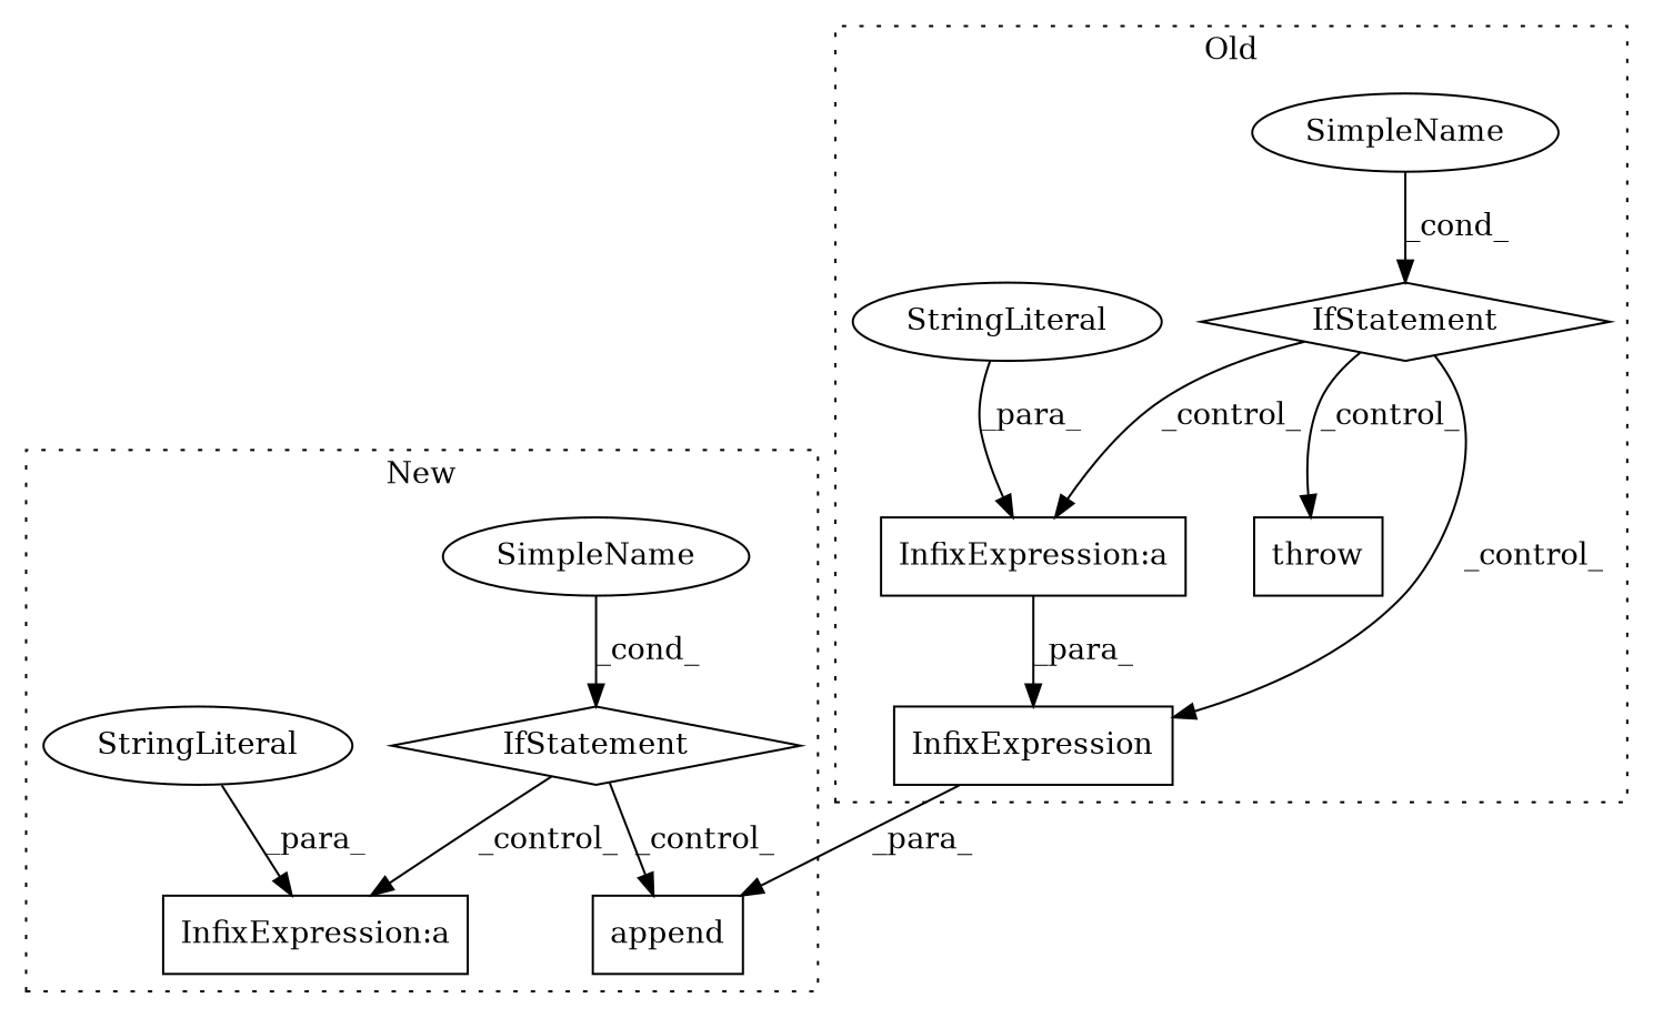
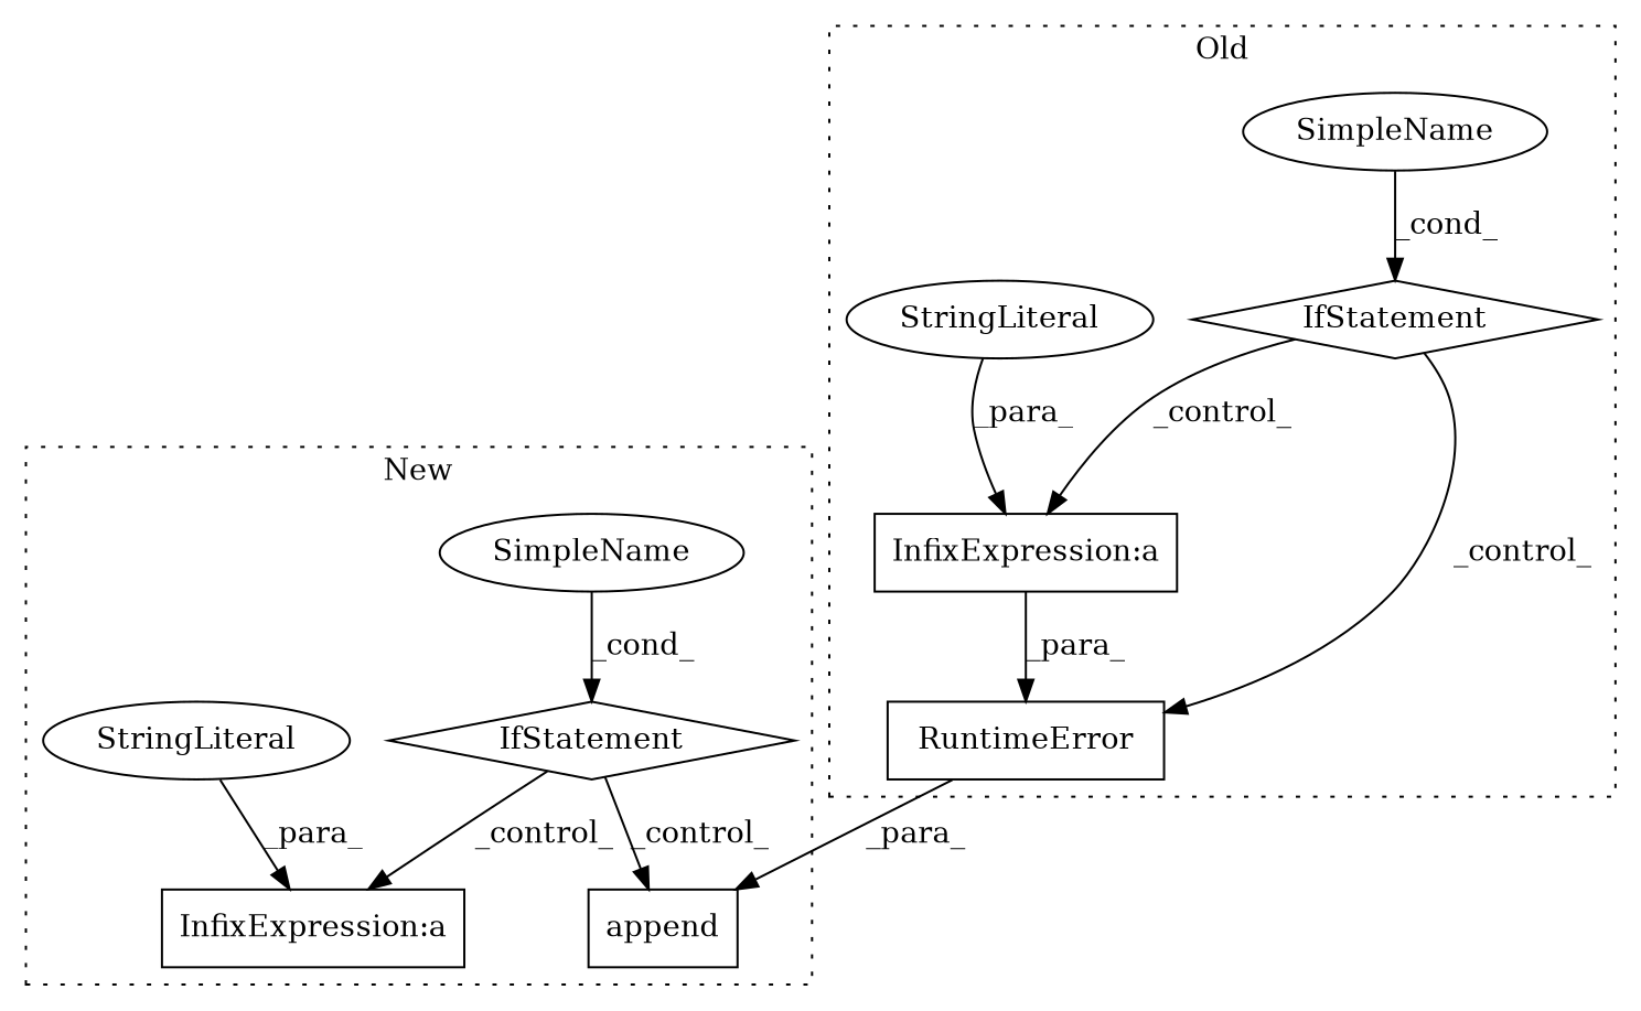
  digraph {
    node [a=32 shape=box]
-   n1 [l="13,1" label=InfixExpression s="9851,9984"]
-   n2 [a=53 l=6 label=throw s=9845]
+   n1 [l="13,1" label=RuntimeError s="9851,9984"]
    n3 [a=25 l="4,2" label=IfStatement s="9815,9833" shape=diamond]
    n4 [a=42 label=SimpleName shape=ellipse]
    n5 [a=27 l=3 label="InfixExpression:a" s=9917]
    n6 [a=45 l=64 label=StringLiteral s=9920 shape=ellipse]
    n7 [l="7,1" label=append s="10017,10044"]
    n8 [a=25 l="4,2" label=IfStatement s="9815,9833" shape=diamond]
    n9 [a=27 l=3 label="InfixExpression:a" s=9913]
    n10 [a=42 label=SimpleName shape=ellipse]
    n11 [a=45 l=84 label=StringLiteral s=9916 shape=ellipse]
    subgraph cluster_1 {
      label=Old
      style=dotted
      n1
-     n2
      n3
      n4
      n5
      n6
    }
    subgraph cluster_2 {
      label=New
      style=dotted
      n7
      n8
      n9
      n10
      n11
    }
    n1 -> n7 [label=_para_]
    n3 -> n1 [label=_control_]
-   n3 -> n2 [label=_control_]
    n3 -> n5 [label=_control_]
    n4 -> n3 [label=_cond_]
    n5 -> n1 [label=_para_]
    n6 -> n5 [label=_para_]
    n8 -> n7 [label=_control_]
    n8 -> n9 [label=_control_]
    n10 -> n8 [label=_cond_]
    n11 -> n9 [label=_para_]
  }
